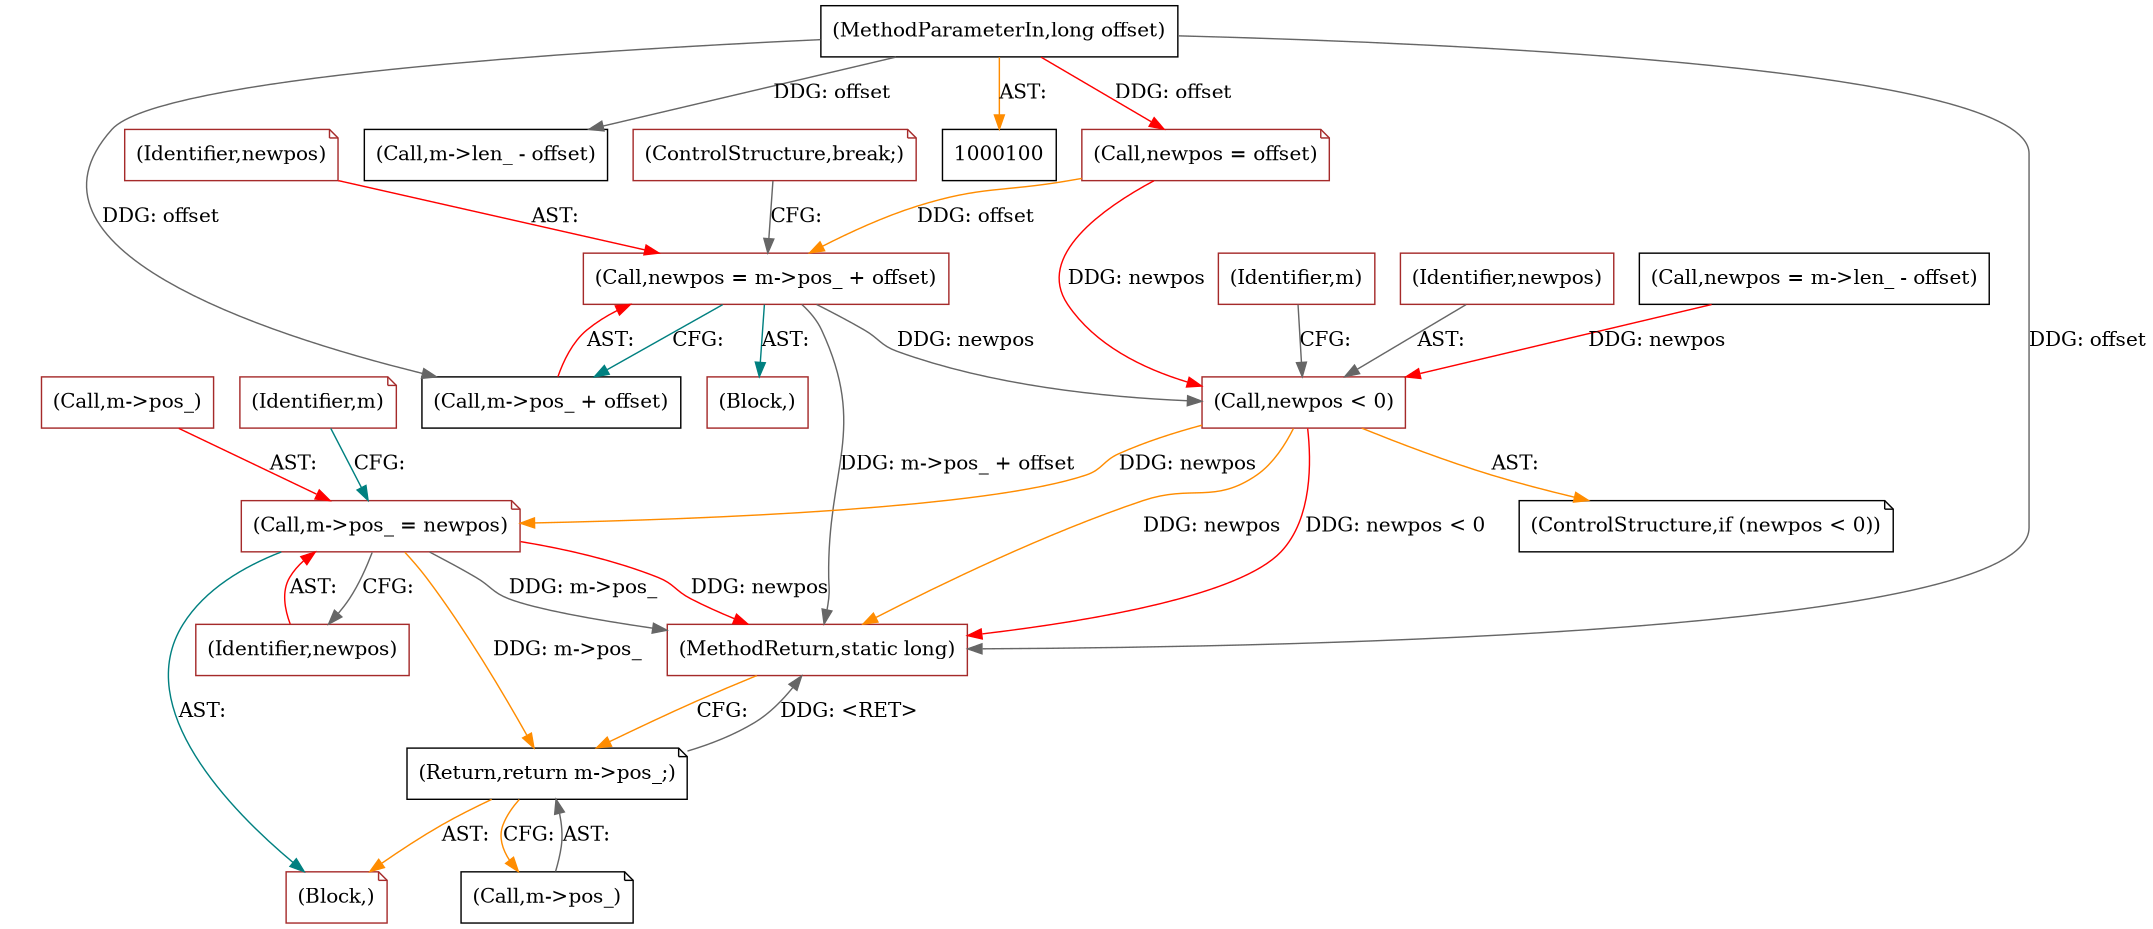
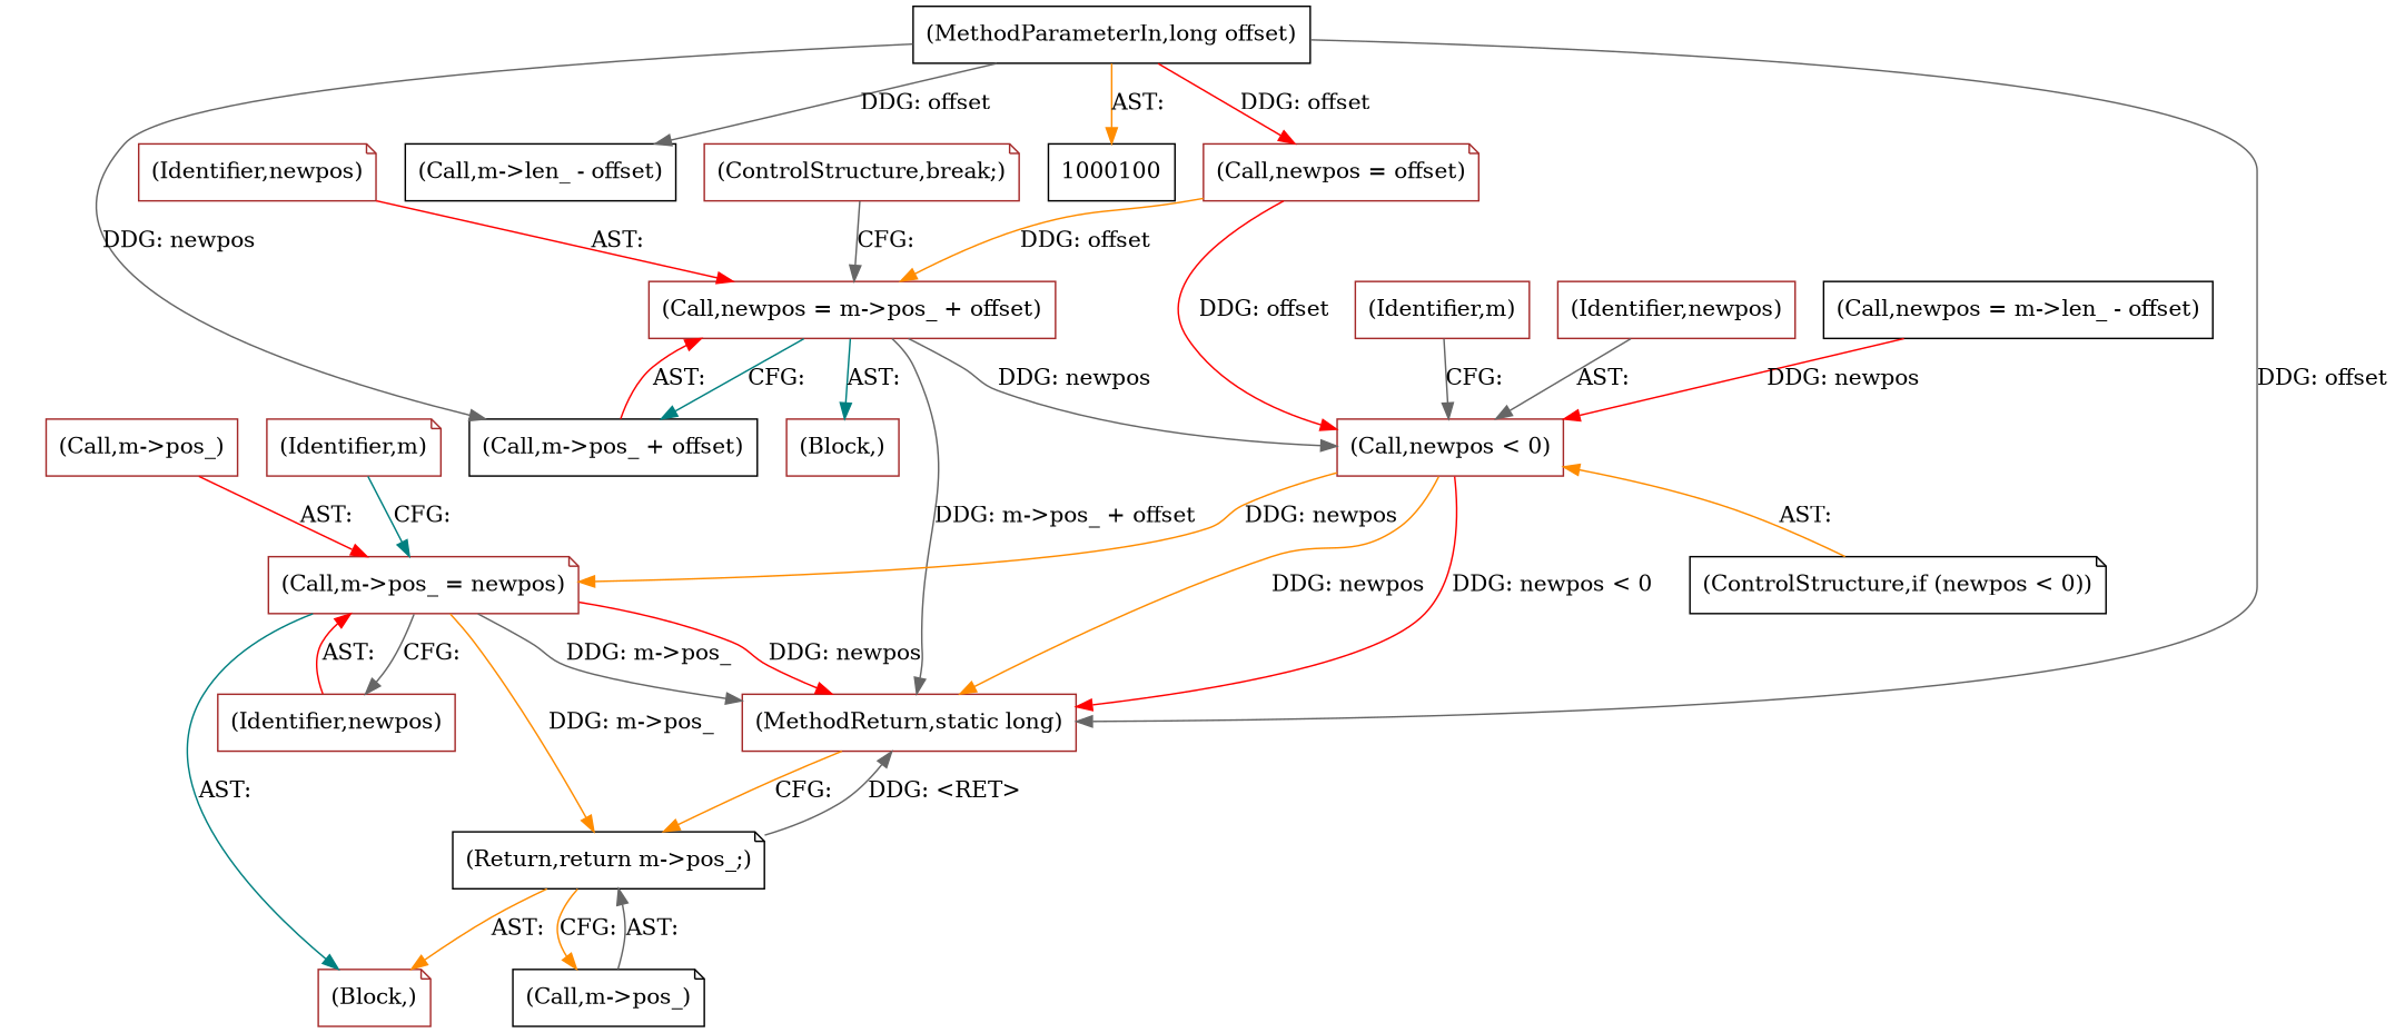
  digraph {
    node [color=brown shape=box]
    edge [color=gray40]
    n1 [label="(Call,newpos = m->pos_ + offset)"]
    n2 [label="(Call,newpos < 0)"]
    n3 [color=black label="(Call,m->pos_ + offset)"]
    n4 [label="(Block,)"]
    n5 [label="(MethodReturn,static long)"]
    n6 [label="(Call,m->pos_ = newpos)" shape=note]
    n7 [color=black label="(ControlStructure,if (newpos < 0))" shape=note]
    n8 [color=black label="(Return,return m->pos_;)" shape=note]
    n9 [color=black label="(MethodParameterIn,long offset)"]
    n10 [color=black label="(Call,m->len_ - offset)"]
    n11 [label="(Call,newpos = offset)" shape=note]
    1000100 [color=black]
    n13 [label="(Identifier,newpos)"]
    n14 [label="(Block,)" shape=note]
    n15 [color=black label="(Call,m->pos_)" shape=note]
    n16 [label="(Identifier,newpos)" shape=note]
    n17 [label="(Identifier,m)"]
    n18 [label="(Identifier,m)" shape=note]
    n19 [label="(Identifier,newpos)"]
    n20 [label="(ControlStructure,break;)" shape=note]
    n21 [color=black label="(Call,newpos = m->len_ - offset)"]
    n22 [label="(Call,m->pos_)"]
    n1 -> n2 [label="DDG: newpos"]
    n1 -> n3 [color=teal label="CFG: "]
    n1 -> n4 [color=teal label="AST: "]
    n1 -> n5 [label="DDG: m->pos_ + offset"]
    n2 -> n5 [color=darkorange label="DDG: newpos"]
    n2 -> n5 [color=red label="DDG: newpos < 0"]
    n2 -> n6 [color=darkorange label="DDG: newpos"]
-   n2 -> n7 [color=darkorange label="AST: "]
+   n7 -> n2 [color=darkorange label="AST: "]
    n3 -> n1 [color=red label="AST: "]
    n5 -> n8 [color=darkorange label="CFG: "]
    n6 -> n5 [label="DDG: m->pos_"]
    n6 -> n5 [color=red label="DDG: newpos"]
    n6 -> n8 [color=darkorange label="DDG: m->pos_"]
    n6 -> n13 [label="CFG: "]
    n6 -> n14 [color=teal label="AST: "]
    n8 -> n5 [label="DDG: <RET>"]
    n8 -> n14 [color=darkorange label="AST: "]
    n8 -> n15 [color=darkorange label="CFG: "]
-   n9 -> n3 [label="DDG: offset"]
+   n9 -> n3 [label="DDG: newpos"]
    n9 -> n5 [label="DDG: offset"]
    n9 -> n10 [label="DDG: offset"]
    n9 -> n11 [color=red label="DDG: offset"]
    n9 -> 1000100 [color=darkorange label="AST: "]
    n11 -> n1 [color=darkorange label="DDG: offset"]
-   n11 -> n2 [color=red label="DDG: newpos"]
+   n11 -> n2 [color=red label="DDG: offset"]
    n13 -> n6 [color=red label="AST: "]
    n15 -> n8 [label="AST: "]
    n16 -> n1 [color=red label="AST: "]
    n17 -> n2 [label="CFG: "]
    n18 -> n6 [color=teal label="CFG: "]
    n19 -> n2 [label="AST: "]
    n20 -> n1 [label="CFG: "]
    n21 -> n2 [color=red label="DDG: newpos"]
    n22 -> n6 [color=red label="AST: "]
  }
